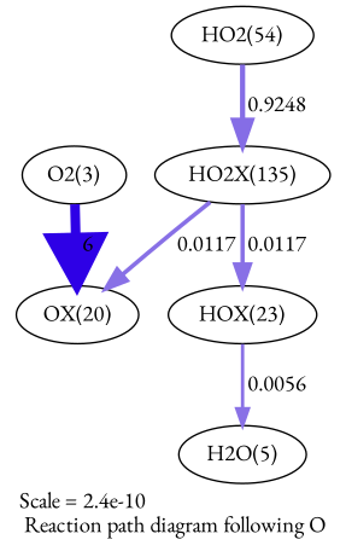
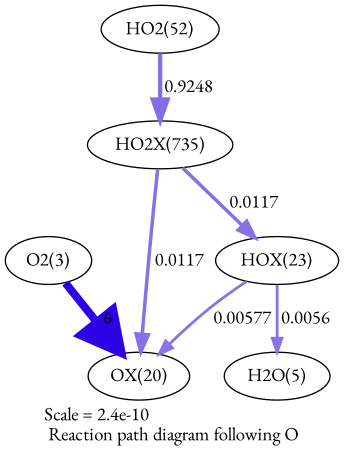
  digraph {
    fontname="EB Garamond"
    label="Scale = 2.4e-10\l Reaction path diagram following O"
    node [fontname="EB Garamond"]
    edge [arrowsize=1.32 color="0.7, 0.506, 0.9" fontname="EB Garamond" penwidth=2.64]
    n1 [label="O2(3)"]
    n2 [label="OX(20)"]
    n3 [label="HOX(23)"]
    n4 [label="H2O(5)"]
-   n5 [label="HO2X(135)"]
-   n6 [label="HO2(54)"]
+   n5 [label="HO2X(735)"]
+   n6 [label="HO2(52)"]
    n1 -> n2 [arrowsize=3 color="0.7, 1.5, 0.9" label=" 6" penwidth=6]
+   n3 -> n2 [arrowsize=1.05 label=" 0.00577" penwidth=2.11]
    n3 -> n4 [arrowsize=1.04 label=" 0.0056" penwidth=2.09]
    n5 -> n2 [color="0.7, 0.512, 0.9" label=" 0.0117"]
    n5 -> n3 [color="0.7, 0.512, 0.9" label=" 0.0117"]
    n6 -> n5 [arrowsize=1.6 color="0.7, 0.525, 0.9" label=" 0.9248" penwidth=3.21]
  }
